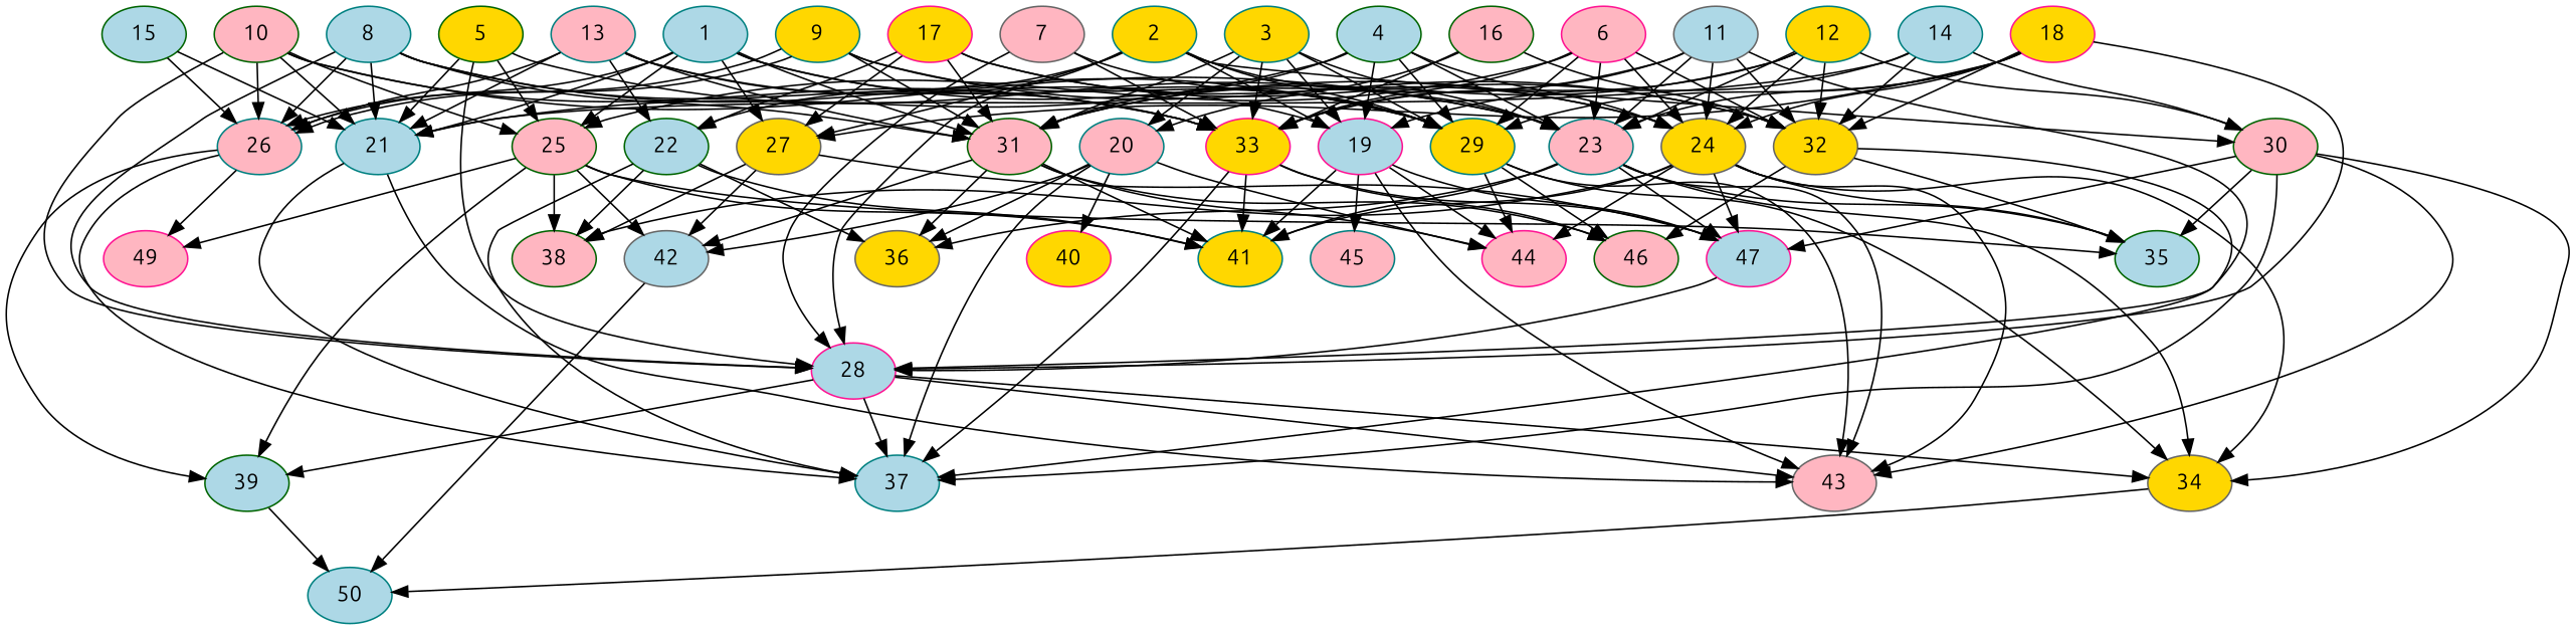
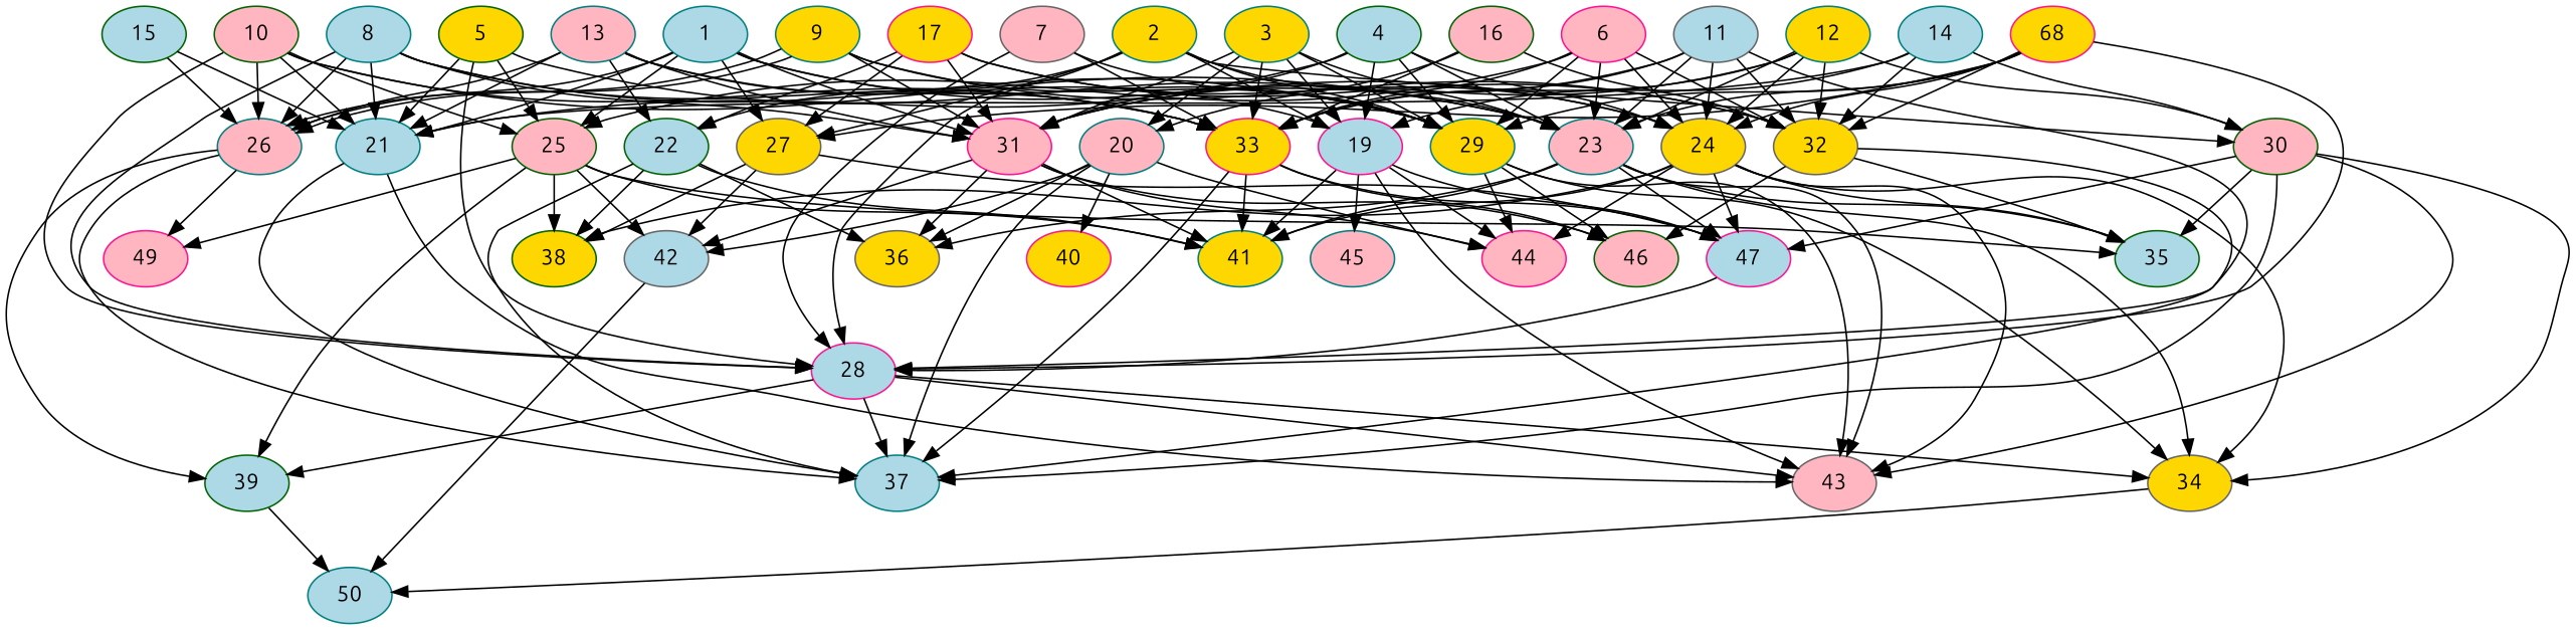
  digraph {
    fontname=Ubuntu
    node [alpha=0.16 color=teal expect_size=45074432 fillcolor=lightpink fontname=Ubuntu style=filled]
    edge [fontname=Ubuntu]
    1 [alpha=0.05 expect_size=11593728 fillcolor=lightblue]
    21 [alpha=0.12 expect_size=45550592 fillcolor=lightblue]
    24 [alpha=0.18 color=gray40 expect_size=18826240 fillcolor=gold]
    25 [alpha=0.04 color=darkgreen expect_size=10089472]
    26 [alpha=0.02 expect_size=45841408]
    27 [alpha=0.20 color=gray40 expect_size=26471424 fillcolor=gold]
    29 [expect_size=23571456 fillcolor=gold]
-   31 [alpha=0.01 color=darkgreen expect_size=46618624]
+   31 [alpha=0.01 color=deeppink expect_size=46618624]
    43 [alpha=0.20 color=gray40 expect_size=29715456]
    37 [alpha=0.07 fillcolor=lightblue]
    41 [alpha=0.08 expect_size=8172544 fillcolor=gold]
    44 [alpha=0.04 color=deeppink expect_size=21153792]
    47 [alpha=0.04 color=deeppink expect_size=27460608 fillcolor=lightblue]
-   38 [color=darkgreen expect_size=44197888]
+   38 [color=darkgreen expect_size=44197888 fillcolor=gold]
    34 [alpha=0.06 color=gray40 expect_size=36638720 fillcolor=gold]
    35 [alpha=0.11 color=darkgreen expect_size=30785536 fillcolor=lightblue]
    42 [alpha=0.02 color=gray40 expect_size=9580544 fillcolor=lightblue]
    39 [alpha=0.11 color=darkgreen expect_size=39177216 fillcolor=lightblue]
    49 [alpha=0.09 color=deeppink expect_size=33502208]
    46 [alpha=0.12 color=darkgreen expect_size=14934016]
    36 [alpha=0.05 color=gray40 expect_size=39827456 fillcolor=gold]
    28 [alpha=0.18 color=deeppink expect_size=43801600 fillcolor=lightblue]
    50 [alpha=0.09 expect_size=11742208 fillcolor=lightblue]
    2 [alpha=0.01 expect_size=16032768 fillcolor=gold]
    19 [alpha=0.17 color=deeppink expect_size=20428800 fillcolor=lightblue]
    22 [color=darkgreen expect_size=44599296 fillcolor=lightblue]
    23 [alpha=0.08 expect_size=14709760]
    30 [alpha=0.11 color=darkgreen expect_size=15848448]
    45 [alpha=0.09 expect_size=35659776]
    3 [alpha=0.02 expect_size=26182656 fillcolor=gold]
    20 [alpha=0.13 expect_size=17033216]
    33 [color=deeppink expect_size=17555456 fillcolor=gold]
    40 [alpha=0.11 color=deeppink expect_size=28921856 fillcolor=gold]
    4 [alpha=0.13 color=darkgreen expect_size=45288448 fillcolor=lightblue]
    5 [alpha=0.14 color=darkgreen fillcolor=gold]
    6 [alpha=0.18 color=deeppink expect_size=33737728]
    32 [alpha=0.09 color=gray40 expect_size=27862016 fillcolor=gold]
    7 [alpha=0.20 color=gray40 expect_size=50099200]
    8 [alpha=0.19 expect_size=7223296 fillcolor=lightblue]
    9 [alpha=0.19 expect_size=51336192 fillcolor=gold]
    10 [alpha=0.12 color=darkgreen expect_size=47168512]
    11 [alpha=0.20 color=gray40 expect_size=37895168 fillcolor=lightblue]
    12 [alpha=0.07 expect_size=48997376 fillcolor=gold]
    13 [alpha=0.02 expect_size=52190208]
    14 [expect_size=9820160 fillcolor=lightblue]
    15 [alpha=0.15 color=darkgreen expect_size=41314304 fillcolor=lightblue]
    16 [alpha=0.12 color=darkgreen expect_size=26541056]
    17 [alpha=0.07 color=deeppink expect_size=22991872 fillcolor=gold]
-   18 [alpha=0.11 color=deeppink expect_size=21966848 fillcolor=gold]
+   18 [alpha=0.11 color=deeppink expect_size=21966848 fillcolor=gold label=68]
    1 -> 21
    1 -> 24
    1 -> 25
    1 -> 26
    1 -> 27
    1 -> 29
    1 -> 31
    21 -> 43
    21 -> 37
    24 -> 43
    24 -> 41
    24 -> 44
    24 -> 47
    24 -> 38
    24 -> 34
    24 -> 35
    25 -> 41
    25 -> 38
    25 -> 35
    25 -> 42
    25 -> 39
    25 -> 49
    26 -> 37
    26 -> 39
    26 -> 49
    27 -> 47
    27 -> 38
    27 -> 42
    29 -> 43
    29 -> 44
    29 -> 34
    29 -> 46
    31 -> 41
    31 -> 44
    31 -> 42
    31 -> 46
    31 -> 36
    47 -> 28
    34 -> 50
    42 -> 50
    39 -> 50
    28 -> 43
    28 -> 37
    28 -> 34
    28 -> 39
    2 -> 27
    2 -> 29
    2 -> 28
    2 -> 19
    2 -> 22
    2 -> 23
    2 -> 30
    19 -> 43
    19 -> 41
    19 -> 44
    19 -> 47
    19 -> 45
    22 -> 37
    22 -> 41
    22 -> 38
    22 -> 36
    23 -> 43
    23 -> 41
    23 -> 47
    23 -> 34
    23 -> 35
    23 -> 36
    30 -> 43
    30 -> 37
    30 -> 47
    30 -> 34
    30 -> 35
    3 -> 29
    3 -> 31
    3 -> 19
    3 -> 23
    3 -> 20
    3 -> 33
    20 -> 37
    20 -> 44
    20 -> 42
    20 -> 36
    20 -> 40
    33 -> 37
    33 -> 41
    33 -> 47
    33 -> 46
    4 -> 21
    4 -> 24
    4 -> 29
    4 -> 31
    4 -> 19
    4 -> 23
    5 -> 21
    5 -> 25
    5 -> 28
    5 -> 23
    6 -> 24
    6 -> 25
    6 -> 29
    6 -> 23
    6 -> 33
    6 -> 32
    32 -> 37
    32 -> 35
    32 -> 46
    7 -> 29
    7 -> 28
    7 -> 33
    8 -> 21
    8 -> 26
    8 -> 29
    8 -> 31
    8 -> 28
    8 -> 33
    9 -> 26
    9 -> 26
    9 -> 29
    9 -> 31
    9 -> 32
    10 -> 21
    10 -> 25
    10 -> 26
    10 -> 28
    10 -> 23
    10 -> 33
    11 -> 24
    11 -> 31
    11 -> 28
    11 -> 23
    11 -> 33
    11 -> 32
    12 -> 24
    12 -> 31
    12 -> 23
    12 -> 30
    12 -> 33
    12 -> 32
    13 -> 21
    13 -> 26
    13 -> 31
    13 -> 19
    13 -> 22
    13 -> 33
    14 -> 21
    14 -> 19
    14 -> 30
    14 -> 32
    15 -> 21
    15 -> 26
    16 -> 20
    16 -> 33
    16 -> 32
    17 -> 24
    17 -> 27
    17 -> 31
    17 -> 22
    17 -> 32
    18 -> 24
    18 -> 27
    18 -> 29
    18 -> 28
    18 -> 23
    18 -> 32
  }
